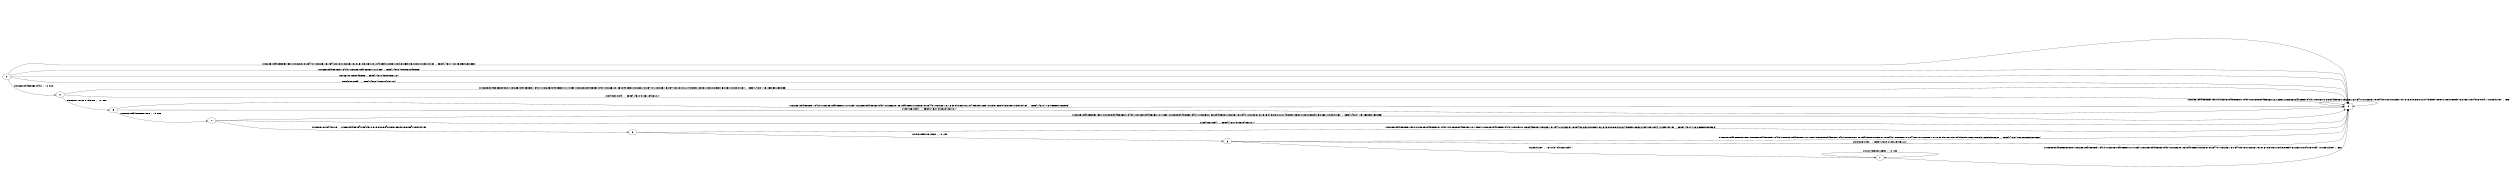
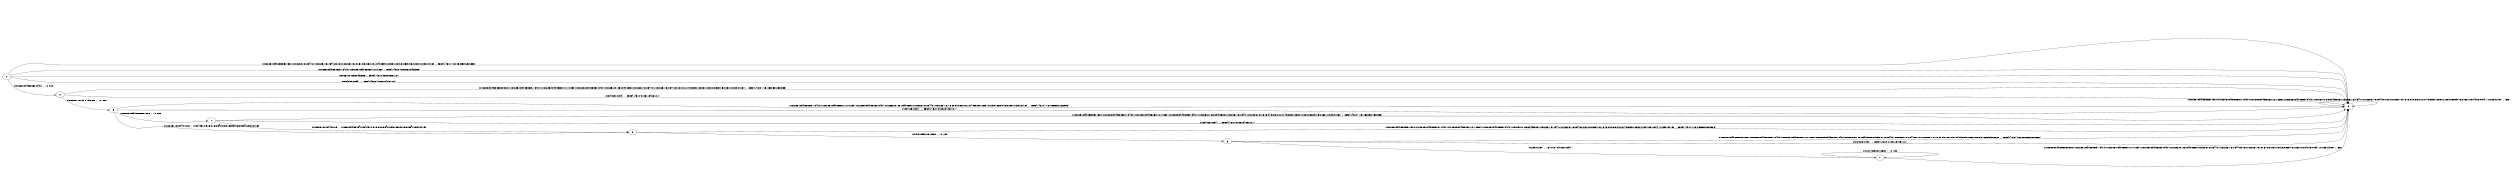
  digraph {
    fontname="DejaVu Sans Mono"
    rankdir=LR
    node [fontname="DejaVu Sans Mono" shape=ellipse]
    edge [fontname="DejaVu Sans Mono"]
    n1 [label=1]
    n2 [label=9 shape=rectangle]
    n3 [label=2]
    n4 [label=3]
    n5 [label=4]
    n6 [label=5]
    n7 [label=6]
    n8 [label=7]
    n1 -> n2 [label="TLS12CertificateRequest-TLS12ServerHello-TLS12ServerHelloDone-TLS12ServerKeyExchange-TLSApplicationData-TLSChangeCipherSpec-TLSFinished / FatalAlert(unexpected_message)"]
    n1 -> n2 [label="TLS12Certificate_invalid-TLS12Certificate_untrusted / FatalAlert(bad_certificate)"]
    n1 -> n2 [label="TLS12EmptyCertificate / FatalAlert(decode_error)"]
    n1 -> n2 [label="TLSCloseNotify / FatalAlert(internal_error)"]
    n1 -> n3 [label="TLS12Certificate_valid / No RSP"]
    n2 -> n2 [label="TLS12CertificateRequest-TLS12Certificate_invalid-TLS12Certificate_untrusted-TLS12Certificate_valid-TLS12EmptyCertificate-TLS12ServerHello-TLS12ServerHelloDone-TLS12ServerKeyExchange-TLSApplicationData-TLSChangeCipherSpec-TLSCloseNotify-TLSFinished / EOF"]
    n3 -> n2 [label="TLS12CertificateRequest-TLS12Certificate_invalid-TLS12Certificate_untrusted-TLS12Certificate_valid-TLS12EmptyCertificate-TLS12ServerHello-TLS12ServerHelloDone-TLSApplicationData-TLSChangeCipherSpec-TLSFinished / FatalAlert(unexpected_message)"]
    n3 -> n2 [label="TLSCloseNotify / FatalAlert(internal_error)"]
    n3 -> n4 [label="TLS12ServerKeyExchange / No RSP"]
    n4 -> n2 [label="TLS12Certificate_invalid-TLS12Certificate_untrusted-TLS12Certificate_valid-TLS12EmptyCertificate-TLS12ServerHello-TLS12ServerKeyExchange-TLSApplicationData-TLSChangeCipherSpec-TLSFinished / FatalAlert(unexpected_message)"]
    n4 -> n2 [label="TLSCloseNotify / FatalAlert(internal_error)"]
    n4 -> n5 [label="TLS12CertificateRequest / No RSP"]
+   n4 -> n6 [label="TLS12ServerHelloDone / TLSClientKeyExchange+TLSChangeCipherSpec+TLSFinished"]
    n5 -> n2 [label="TLS12CertificateRequest-TLS12Certificate_invalid-TLS12Certificate_untrusted-TLS12Certificate_valid-TLS12EmptyCertificate-TLS12ServerHello-TLS12ServerKeyExchange-TLSApplicationData-TLSChangeCipherSpec-TLSFinished / FatalAlert(unexpected_message)"]
    n5 -> n2 [label="TLSCloseNotify / FatalAlert(internal_error)"]
    n5 -> n6 [label="TLS12ServerHelloDone / TLSCertificate+TLSClientKeyExchange+TLSChangeCipherSpec+TLSFinished"]
    n6 -> n2 [label="TLS12CertificateRequest-TLS12Certificate_invalid-TLS12Certificate_untrusted-TLS12Certificate_valid-TLS12EmptyCertificate-TLS12ServerHello-TLS12ServerHelloDone-TLS12ServerKeyExchange-TLSApplicationData-TLSCloseNotify-TLSFinished / FatalAlert(unexpected_message)"]
    n6 -> n7 [label="TLSChangeCipherSpec / No RSP"]
    n7 -> n2 [label="TLS12CertificateRequest-TLS12Certificate_invalid-TLS12Certificate_untrusted-TLS12Certificate_valid-TLS12EmptyCertificate-TLS12ServerHello-TLS12ServerHelloDone-TLS12ServerKeyExchange-TLSApplicationData-TLSChangeCipherSpec / FatalAlert(unexpected_message)"]
    n7 -> n2 [label="TLSCloseNotify / FatalAlert(internal_error)"]
    n7 -> n8 [label="TLSFinished / Warning(close_notify)"]
    n8 -> n2 [label="TLS12CertificateRequest-TLS12Certificate_invalid-TLS12Certificate_untrusted-TLS12Certificate_valid-TLS12EmptyCertificate-TLS12ServerHello-TLS12ServerHelloDone-TLS12ServerKeyExchange-TLSChangeCipherSpec-TLSCloseNotify-TLSFinished / EOF"]
    n8 -> n8 [label="TLSApplicationData / No RSP"]
  }
